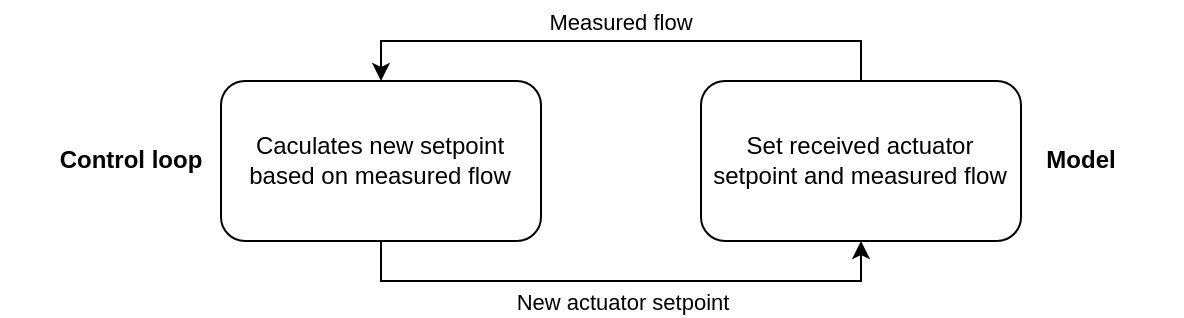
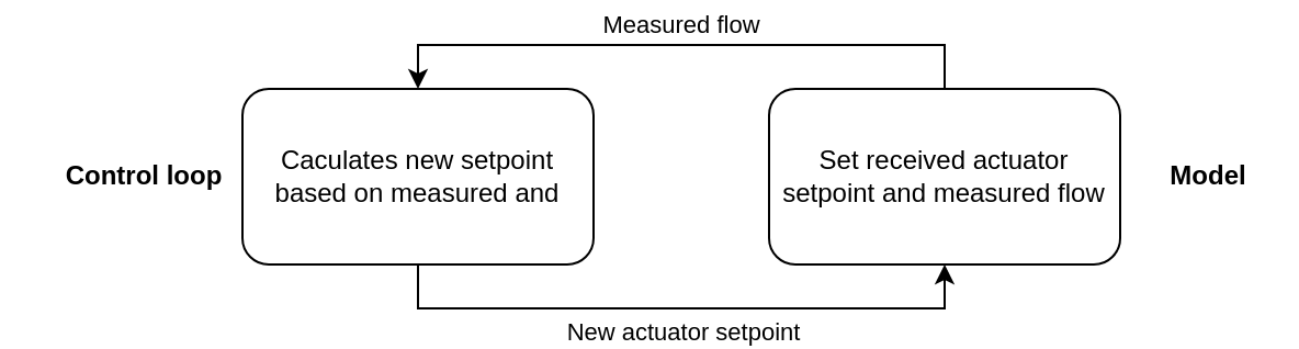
  <mxCell id="0" />
  <mxCell id="1" parent="0" />
  <mxCell id="2" style="edgeStyle=orthogonalEdgeStyle;rounded=0;orthogonalLoop=1;jettySize=auto;html=1;exitX=0.5;exitY=1;exitDx=0;exitDy=0;entryX=0.5;entryY=1;entryDx=0;entryDy=0;" edge="1" parent="1" source="4" target="7"><mxGeometry relative="1" as="geometry" /></mxCell>
  <mxCell id="3" value="New actuator setpoint" style="edgeLabel;html=1;align=center;verticalAlign=middle;resizable=0;points=[];" vertex="1" connectable="0" parent="2"><mxGeometry x="-0.002" y="-3" relative="1" as="geometry"><mxPoint y="7" as="offset" /></mxGeometry></mxCell>
- <mxCell id="4" value="Caculates new setpoint based on measured flow" style="rounded=1;whiteSpace=wrap;html=1;fillColor=none;" vertex="1" parent="1"><mxGeometry x="110" y="40" width="160" height="80" as="geometry" /></mxCell>
+ <mxCell id="4" value="Caculates new setpoint based on measured and" style="rounded=1;whiteSpace=wrap;html=1;fillColor=none;" vertex="1" parent="1"><mxGeometry x="110" y="40" width="160" height="80" as="geometry" /></mxCell>
  <mxCell id="5" style="edgeStyle=orthogonalEdgeStyle;rounded=0;orthogonalLoop=1;jettySize=auto;html=1;exitX=0.5;exitY=0;exitDx=0;exitDy=0;entryX=0.5;entryY=0;entryDx=0;entryDy=0;" edge="1" parent="1" source="7" target="4"><mxGeometry relative="1" as="geometry"><Array as="points"><mxPoint x="430" y="20" /><mxPoint x="190" y="20" /></Array></mxGeometry></mxCell>
  <mxCell id="6" value="Measured flow" style="edgeLabel;html=1;align=center;verticalAlign=middle;resizable=0;points=[];" vertex="1" connectable="0" parent="5"><mxGeometry x="-0.081" y="-3" relative="1" as="geometry"><mxPoint x="-12" y="-7" as="offset" /></mxGeometry></mxCell>
  <mxCell id="7" value="Set received actuator setpoint and measured flow" style="rounded=1;whiteSpace=wrap;html=1;fillColor=none;" vertex="1" parent="1"><mxGeometry x="350" y="40" width="160" height="80" as="geometry" /></mxCell>
- <mxCell id="8" value="&lt;b&gt;Model&lt;/b&gt;" style="text;html=1;align=center;verticalAlign=middle;resizable=0;points=[];autosize=1;strokeColor=none;fillColor=none;" vertex="1" parent="1"><mxGeometry x="510" y="65" width="60" height="30" as="geometry" /></mxCell>
+ <mxCell id="8" value="&lt;b&gt;Model&lt;/b&gt;" style="text;html=1;align=center;verticalAlign=middle;resizable=0;points=[];autosize=1;strokeColor=none;fillColor=none;" vertex="1" parent="1"><mxGeometry x="520" y="65" width="60" height="30" as="geometry" /></mxCell>
  <mxCell id="9" value="&lt;b&gt;Control loop&lt;/b&gt;" style="text;html=1;align=center;verticalAlign=middle;resizable=0;points=[];autosize=1;strokeColor=none;fillColor=none;" vertex="1" parent="1"><mxGeometry x="20" y="65" width="90" height="30" as="geometry" /></mxCell>
